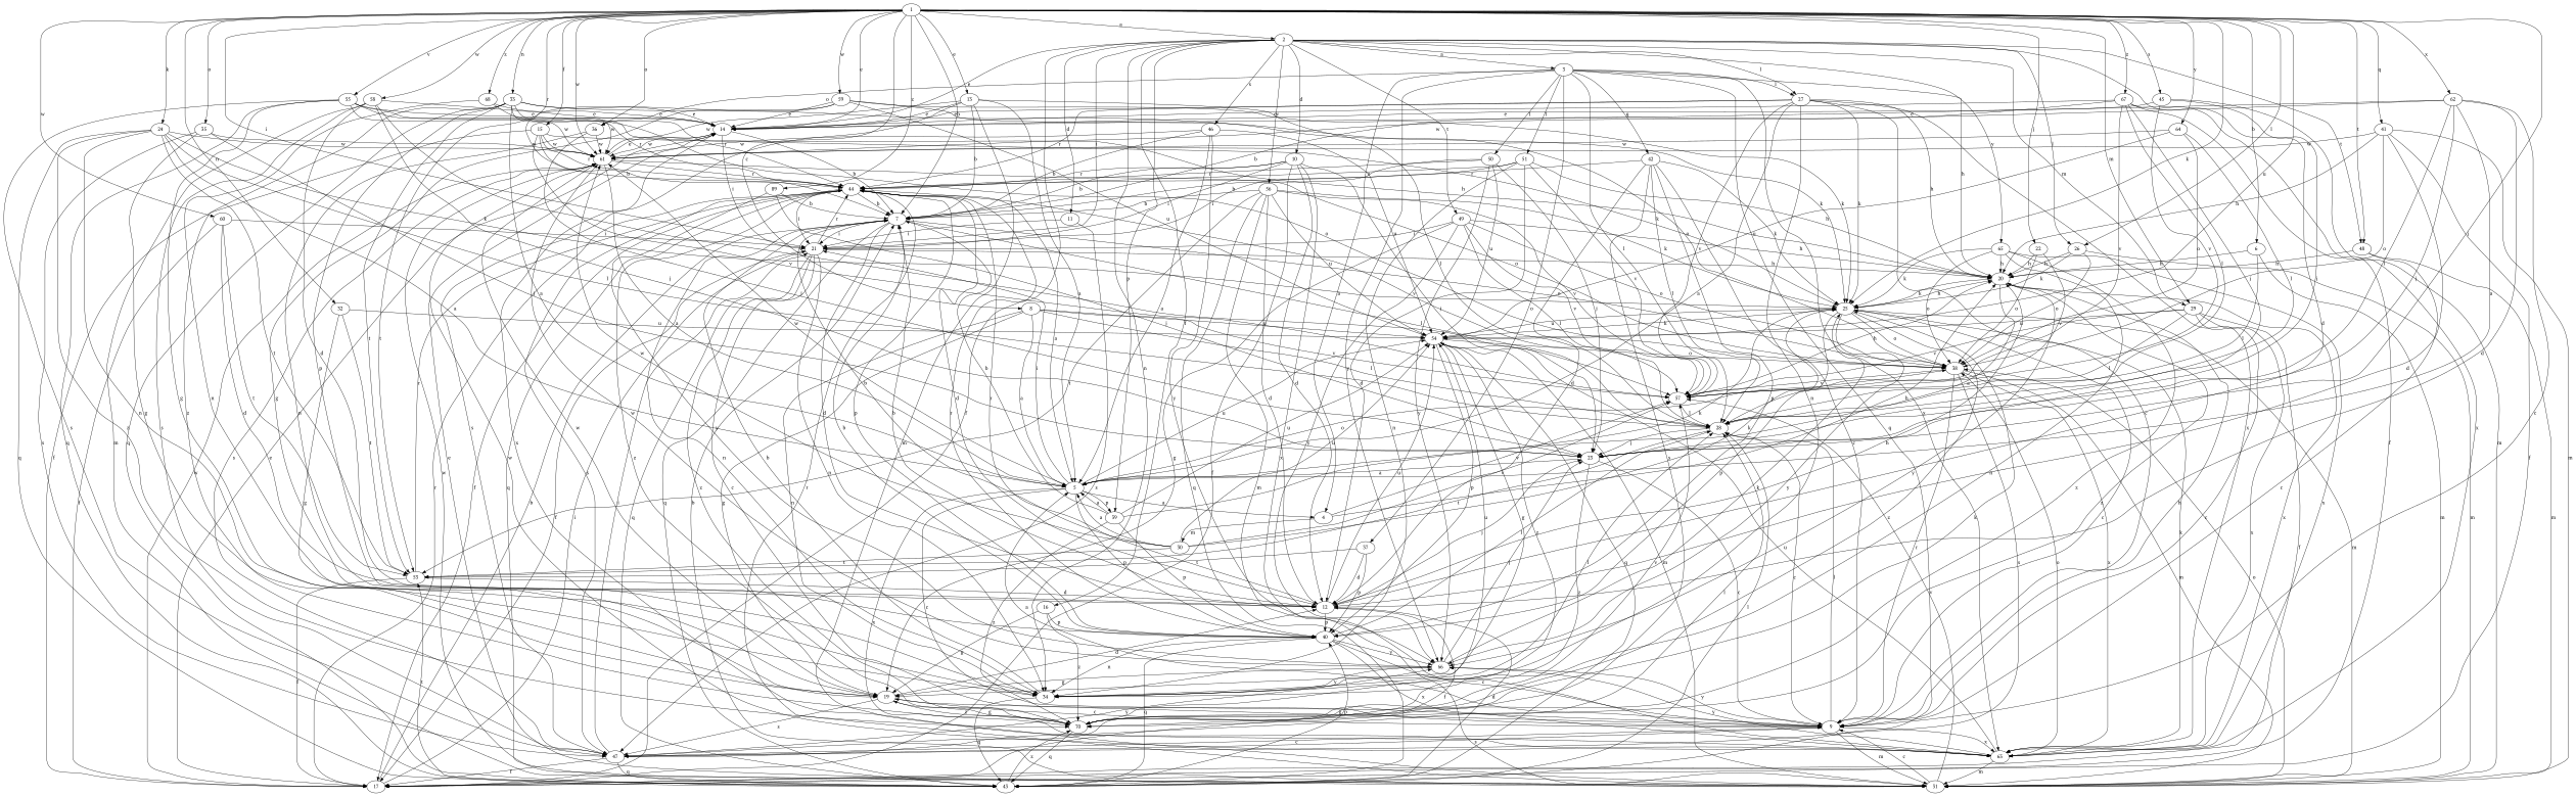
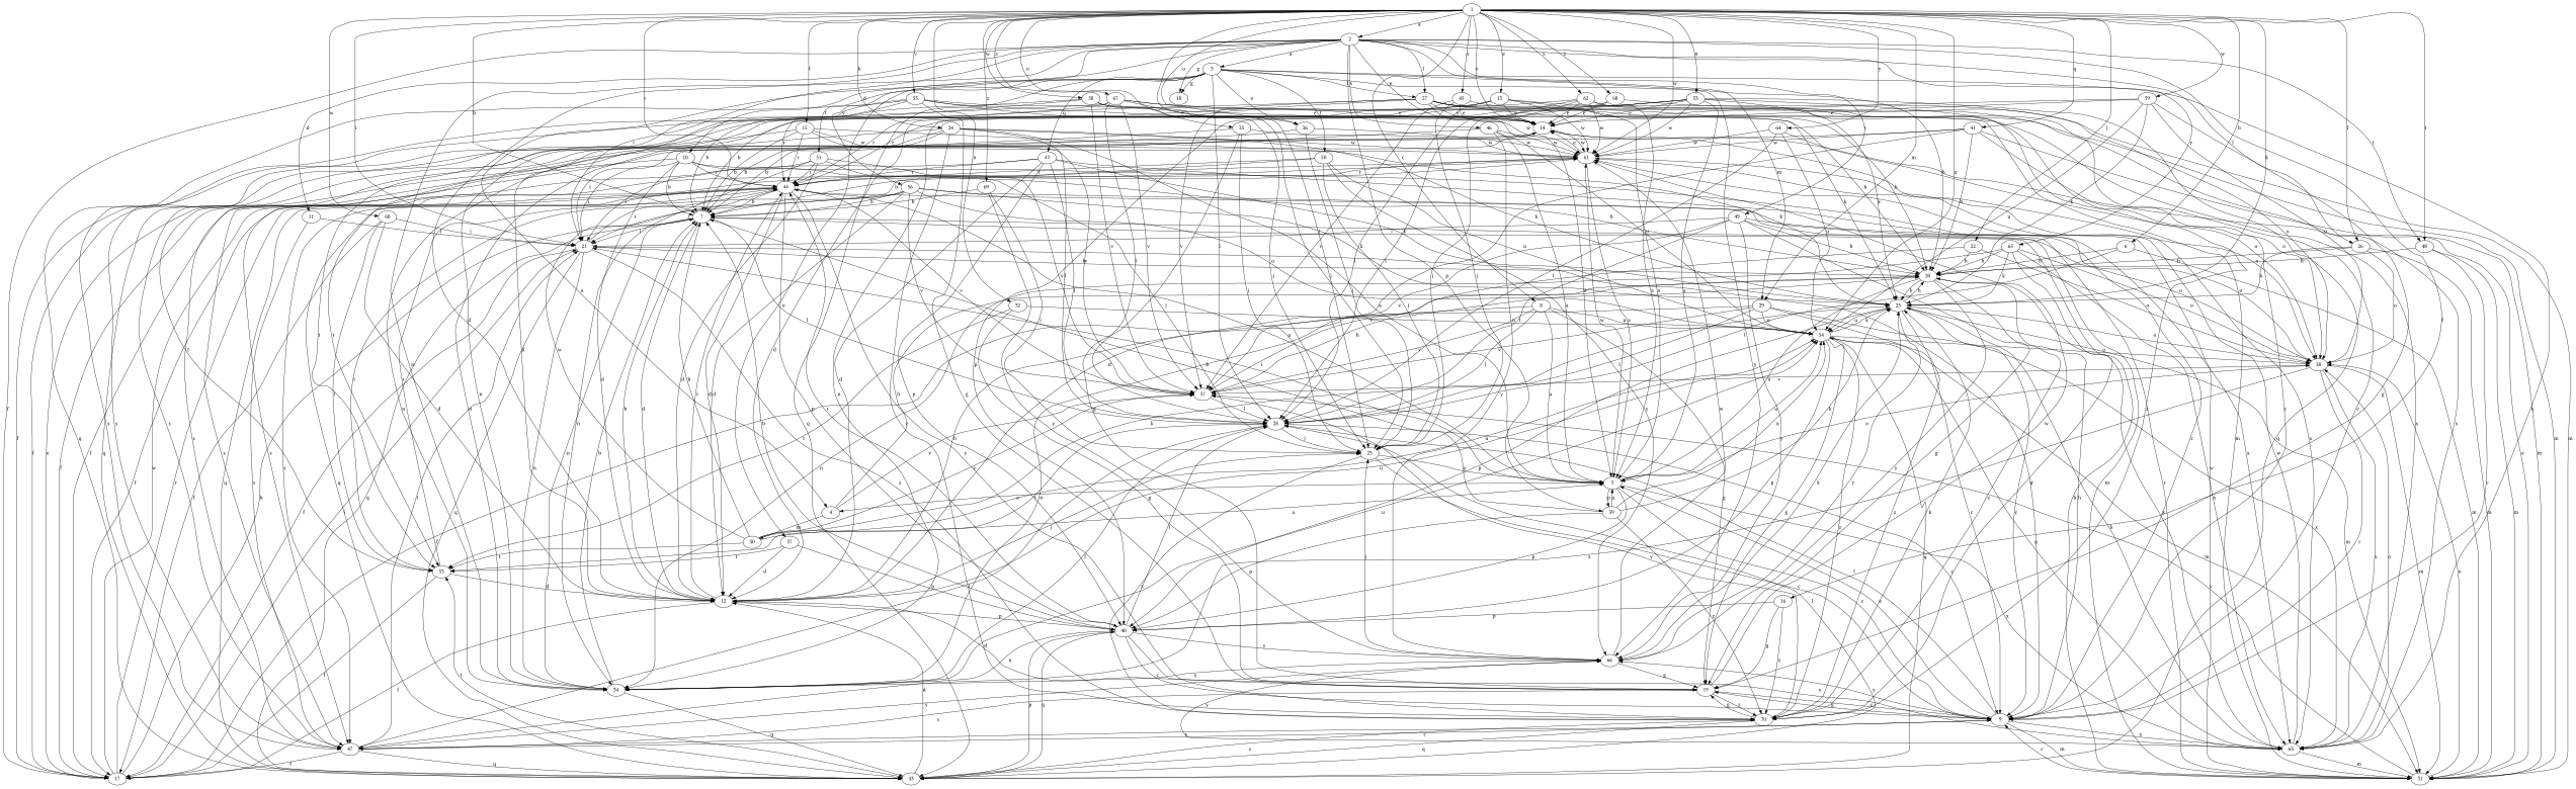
  strict digraph {
    fontname="PT Serif"
    node [fontname="PT Serif"]
    edge [fontname="PT Serif"]
    1
    2
    8
    13
    23
    24
    33
    44
    61
    62
    6
    7
    14
    15
    67
-   69 [label=89]
+   69
    21
    25
    29
    48
    41
    58
    60
    45
    55
    59
    68
    32
    35
    54
    22
    26
    36
    64
    3
    27
    39
    46
    10
    12
    17
    34
    56
    11
    16
+   18
    49
    65
    28
    57
    5
    19
    31
    47
    9
    70
    43
    53
    40
    38
    20
    63
    66
    4
    50
    42
    37
    51
    30
    1 -> 2 [label=a]
    1 -> 8 [label=c]
    1 -> 13 [label=e]
    1 -> 23 [label=j]
    1 -> 24 [label=k]
    1 -> 33 [label=n]
    1 -> 44 [label=r]
    1 -> 61 [label=w]
    1 -> 62 [label=x]
    1 -> 6 [label=b]
    1 -> 7 [label=b]
    1 -> 14 [label=e]
    1 -> 15 [label=f]
    1 -> 67 [label=z]
    1 -> 69 [label=z]
    1 -> 21 [label=i]
    1 -> 25 [label=k]
    1 -> 29 [label=m]
    1 -> 48 [label=t]
    1 -> 41 [label=q]
    1 -> 58 [label=w]
    1 -> 60 [label=w]
    1 -> 45 [label=s]
    1 -> 55 [label=v]
    1 -> 59 [label=w]
    1 -> 68 [label=z]
    1 -> 32 [label=n]
    1 -> 35 [label=o]
    1 -> 54 [label=u]
    1 -> 22 [label=j]
    1 -> 26 [label=l]
    1 -> 36 [label=o]
    1 -> 64 [label=y]
    2 -> 14 [label=e]
    2 -> 21 [label=i]
    2 -> 29 [label=m]
    2 -> 48 [label=t]
    2 -> 26 [label=l]
    2 -> 3 [label=a]
    2 -> 27 [label=l]
    2 -> 39 [label=p]
    2 -> 46 [label=s]
    2 -> 10 [label=d]
    2 -> 12 [label=d]
    2 -> 17 [label=f]
    2 -> 34 [label=n]
    2 -> 56 [label=v]
    2 -> 11 [label=d]
    2 -> 16 [label=f]
+   2 -> 18 [label=g]
    2 -> 49 [label=t]
    2 -> 65 [label=y]
    8 -> 54 [label=u]
    8 -> 34 [label=n]
    8 -> 28 [label=l]
    8 -> 57 [label=v]
    8 -> 5 [label=a]
    8 -> 19 [label=g]
    13 -> 61 [label=w]
    13 -> 7 [label=b]
    13 -> 14 [label=e]
    13 -> 28 [label=l]
    13 -> 5 [label=a]
    13 -> 31 [label=m]
    13 -> 47 [label=s]
    23 -> 5 [label=a]
    23 -> 9 [label=c]
    23 -> 70 [label=z]
    24 -> 61 [label=w]
    24 -> 25 [label=k]
    24 -> 34 [label=n]
    24 -> 28 [label=l]
    24 -> 5 [label=a]
    24 -> 70 [label=z]
    24 -> 43 [label=q]
    24 -> 53 [label=t]
    33 -> 44 [label=r]
    33 -> 61 [label=w]
    33 -> 14 [label=e]
    33 -> 25 [label=k]
    33 -> 5 [label=a]
    33 -> 70 [label=z]
    33 -> 43 [label=q]
    33 -> 53 [label=t]
    33 -> 40 [label=p]
    44 -> 7 [label=b]
    44 -> 21 [label=i]
    44 -> 12 [label=d]
    44 -> 17 [label=f]
    44 -> 57 [label=v]
    44 -> 5 [label=a]
    44 -> 47 [label=s]
    44 -> 70 [label=z]
    44 -> 43 [label=q]
    44 -> 40 [label=p]
    61 -> 44 [label=r]
    61 -> 14 [label=e]
    61 -> 5 [label=a]
    61 -> 47 [label=s]
    61 -> 38 [label=o]
    62 -> 23 [label=j]
    62 -> 61 [label=w]
    62 -> 14 [label=e]
    62 -> 12 [label=d]
    62 -> 28 [label=l]
    62 -> 5 [label=a]
    62 -> 9 [label=c]
    6 -> 28 [label=l]
    6 -> 31 [label=m]
    6 -> 20 [label=h]
    7 -> 21 [label=i]
    7 -> 12 [label=d]
    7 -> 34 [label=n]
    7 -> 28 [label=l]
    7 -> 43 [label=q]
    7 -> 38 [label=o]
    14 -> 61 [label=w]
    14 -> 7 [label=b]
    14 -> 21 [label=i]
    14 -> 63 [label=x]
    15 -> 44 [label=r]
    15 -> 61 [label=w]
    15 -> 7 [label=b]
    15 -> 25 [label=k]
    15 -> 17 [label=f]
    15 -> 57 [label=v]
    67 -> 23 [label=j]
    67 -> 7 [label=b]
    67 -> 14 [label=e]
    67 -> 17 [label=f]
    67 -> 28 [label=l]
    67 -> 57 [label=v]
    67 -> 63 [label=x]
    69 -> 23 [label=j]
    69 -> 7 [label=b]
    69 -> 66 [label=y]
    21 -> 44 [label=r]
    21 -> 17 [label=f]
    21 -> 34 [label=n]
    21 -> 9 [label=c]
    21 -> 70 [label=z]
    21 -> 43 [label=q]
    21 -> 20 [label=h]
    25 -> 54 [label=u]
    25 -> 31 [label=m]
    25 -> 9 [label=c]
    25 -> 70 [label=z]
    25 -> 40 [label=p]
    25 -> 38 [label=o]
    25 -> 20 [label=h]
    25 -> 66 [label=y]
    29 -> 54 [label=u]
    29 -> 17 [label=f]
    29 -> 28 [label=l]
    29 -> 57 [label=v]
    29 -> 9 [label=c]
    29 -> 63 [label=x]
    48 -> 31 [label=m]
    48 -> 9 [label=c]
    48 -> 20 [label=h]
    41 -> 61 [label=w]
    41 -> 12 [label=d]
    41 -> 17 [label=f]
    41 -> 31 [label=m]
    41 -> 38 [label=o]
    41 -> 20 [label=h]
    58 -> 23 [label=j]
    58 -> 14 [label=e]
    58 -> 12 [label=d]
    58 -> 57 [label=v]
    58 -> 31 [label=m]
    58 -> 47 [label=s]
    60 -> 21 [label=i]
    60 -> 12 [label=d]
    60 -> 17 [label=f]
    60 -> 53 [label=t]
    45 -> 23 [label=j]
    45 -> 14 [label=e]
    45 -> 57 [label=v]
    45 -> 31 [label=m]
    55 -> 44 [label=r]
    55 -> 61 [label=w]
    55 -> 14 [label=e]
    55 -> 19 [label=g]
    55 -> 47 [label=s]
    55 -> 43 [label=q]
    55 -> 20 [label=h]
    59 -> 14 [label=e]
    59 -> 25 [label=k]
    59 -> 54 [label=u]
    59 -> 19 [label=g]
    59 -> 53 [label=t]
    59 -> 38 [label=o]
    68 -> 14 [label=e]
    68 -> 34 [label=n]
    68 -> 38 [label=o]
    32 -> 54 [label=u]
    32 -> 19 [label=g]
    32 -> 53 [label=t]
    35 -> 23 [label=j]
    35 -> 61 [label=w]
    35 -> 19 [label=g]
    35 -> 47 [label=s]
    54 -> 25 [label=k]
    54 -> 19 [label=g]
    54 -> 31 [label=m]
    54 -> 70 [label=z]
    54 -> 43 [label=q]
    54 -> 40 [label=p]
    54 -> 38 [label=o]
    22 -> 57 [label=v]
    22 -> 38 [label=o]
    22 -> 20 [label=h]
    26 -> 25 [label=k]
    26 -> 31 [label=m]
    26 -> 38 [label=o]
    26 -> 20 [label=h]
    36 -> 23 [label=j]
    36 -> 61 [label=w]
    36 -> 34 [label=n]
    64 -> 61 [label=w]
    64 -> 54 [label=u]
    64 -> 28 [label=l]
    64 -> 38 [label=o]
    3 -> 36 [label=o]
    3 -> 27 [label=l]
+   3 -> 18 [label=g]
    3 -> 28 [label=l]
    3 -> 43 [label=q]
    3 -> 20 [label=h]
    3 -> 63 [label=x]
    3 -> 66 [label=y]
    3 -> 4 [label=a]
    3 -> 50 [label=t]
    3 -> 42 [label=q]
    3 -> 37 [label=o]
    3 -> 51 [label=t]
    27 -> 44 [label=r]
    27 -> 14 [label=e]
    27 -> 25 [label=k]
    27 -> 34 [label=n]
    27 -> 57 [label=v]
    27 -> 5 [label=a]
    27 -> 9 [label=c]
    27 -> 20 [label=h]
    27 -> 63 [label=x]
    39 -> 7 [label=b]
    39 -> 25 [label=k]
    39 -> 54 [label=u]
    39 -> 5 [label=a]
    39 -> 70 [label=z]
    39 -> 40 [label=p]
    46 -> 61 [label=w]
    46 -> 7 [label=b]
    46 -> 54 [label=u]
    46 -> 5 [label=a]
    46 -> 66 [label=y]
    10 -> 23 [label=j]
    10 -> 44 [label=r]
    10 -> 7 [label=b]
    10 -> 21 [label=i]
    10 -> 12 [label=d]
    10 -> 17 [label=f]
    10 -> 63 [label=x]
    12 -> 23 [label=j]
    12 -> 44 [label=r]
    12 -> 7 [label=b]
    12 -> 54 [label=u]
    12 -> 17 [label=f]
    12 -> 40 [label=p]
    12 -> 20 [label=h]
    17 -> 44 [label=r]
    17 -> 61 [label=w]
    17 -> 7 [label=b]
    17 -> 14 [label=e]
    17 -> 21 [label=i]
    34 -> 7 [label=b]
    34 -> 54 [label=u]
    34 -> 28 [label=l]
    34 -> 43 [label=q]
    56 -> 7 [label=b]
    56 -> 25 [label=k]
    56 -> 54 [label=u]
    56 -> 12 [label=d]
    56 -> 57 [label=v]
    56 -> 31 [label=m]
    56 -> 43 [label=q]
    56 -> 53 [label=t]
    11 -> 21 [label=i]
    11 -> 47 [label=s]
    16 -> 19 [label=g]
    16 -> 70 [label=z]
    16 -> 40 [label=p]
    49 -> 21 [label=i]
    49 -> 28 [label=l]
    49 -> 57 [label=v]
    49 -> 19 [label=g]
    49 -> 38 [label=o]
    49 -> 20 [label=h]
    49 -> 66 [label=y]
    65 -> 25 [label=k]
    65 -> 34 [label=n]
    65 -> 70 [label=z]
    65 -> 38 [label=o]
    65 -> 20 [label=h]
    65 -> 63 [label=x]
    28 -> 23 [label=j]
    28 -> 9 [label=c]
    28 -> 53 [label=t]
    57 -> 28 [label=l]
    57 -> 20 [label=h]
    5 -> 61 [label=w]
    5 -> 21 [label=i]
    5 -> 54 [label=u]
    5 -> 39 [label=p]
    5 -> 9 [label=c]
    5 -> 40 [label=p]
    5 -> 38 [label=o]
    5 -> 63 [label=x]
    5 -> 4 [label=a]
    19 -> 61 [label=w]
    19 -> 12 [label=d]
    19 -> 47 [label=s]
    19 -> 9 [label=c]
    19 -> 70 [label=z]
    31 -> 44 [label=r]
    31 -> 61 [label=w]
    31 -> 7 [label=b]
    31 -> 14 [label=e]
    31 -> 57 [label=v]
    31 -> 9 [label=c]
    31 -> 38 [label=o]
    47 -> 21 [label=i]
    47 -> 17 [label=f]
    47 -> 28 [label=l]
    47 -> 9 [label=c]
    47 -> 43 [label=q]
    47 -> 66 [label=y]
    9 -> 28 [label=l]
    9 -> 5 [label=a]
    9 -> 19 [label=g]
    9 -> 31 [label=m]
    9 -> 47 [label=s]
    9 -> 20 [label=h]
    9 -> 63 [label=x]
    9 -> 66 [label=y]
    70 -> 25 [label=k]
    70 -> 57 [label=v]
    70 -> 19 [label=g]
    70 -> 43 [label=q]
    43 -> 12 [label=d]
    43 -> 28 [label=l]
    43 -> 70 [label=z]
    43 -> 53 [label=t]
    43 -> 40 [label=p]
    53 -> 44 [label=r]
    53 -> 12 [label=d]
    53 -> 17 [label=f]
    40 -> 44 [label=r]
    40 -> 7 [label=b]
    40 -> 34 [label=n]
    40 -> 28 [label=l]
    40 -> 9 [label=c]
    40 -> 43 [label=q]
    40 -> 63 [label=x]
    40 -> 66 [label=y]
    38 -> 57 [label=v]
    38 -> 31 [label=m]
    38 -> 47 [label=s]
    38 -> 9 [label=r]
    38 -> 63 [label=x]
    20 -> 25 [label=k]
    20 -> 5 [label=a]
    20 -> 70 [label=z]
    20 -> 63 [label=x]
    20 -> 66 [label=y]
    63 -> 61 [label=w]
    63 -> 25 [label=k]
    63 -> 54 [label=u]
    63 -> 31 [label=m]
    63 -> 38 [label=o]
    63 -> 66 [label=y]
    66 -> 23 [label=j]
    66 -> 61 [label=w]
    66 -> 25 [label=k]
    66 -> 34 [label=y]
    66 -> 19 [label=g]
    4 -> 57 [label=v]
    4 -> 20 [label=h]
    4 -> 30 [label=m]
    50 -> 23 [label=j]
    50 -> 44 [label=r]
    50 -> 7 [label=b]
    50 -> 54 [label=u]
    50 -> 66 [label=y]
    42 -> 44 [label=r]
    42 -> 25 [label=k]
    42 -> 12 [label=d]
    42 -> 28 [label=l]
    42 -> 47 [label=s]
    42 -> 9 [label=c]
    42 -> 40 [label=p]
    37 -> 12 [label=d]
    37 -> 53 [label=t]
    37 -> 40 [label=p]
    51 -> 44 [label=r]
    51 -> 21 [label=i]
    51 -> 12 [label=d]
    51 -> 34 [label=n]
    51 -> 57 [label=v]
    51 -> 20 [label=h]
    30 -> 61 [label=w]
    30 -> 7 [label=b]
    30 -> 25 [label=k]
    30 -> 54 [label=u]
    30 -> 57 [label=v]
    30 -> 5 [label=a]
    30 -> 53 [label=t]
  }
